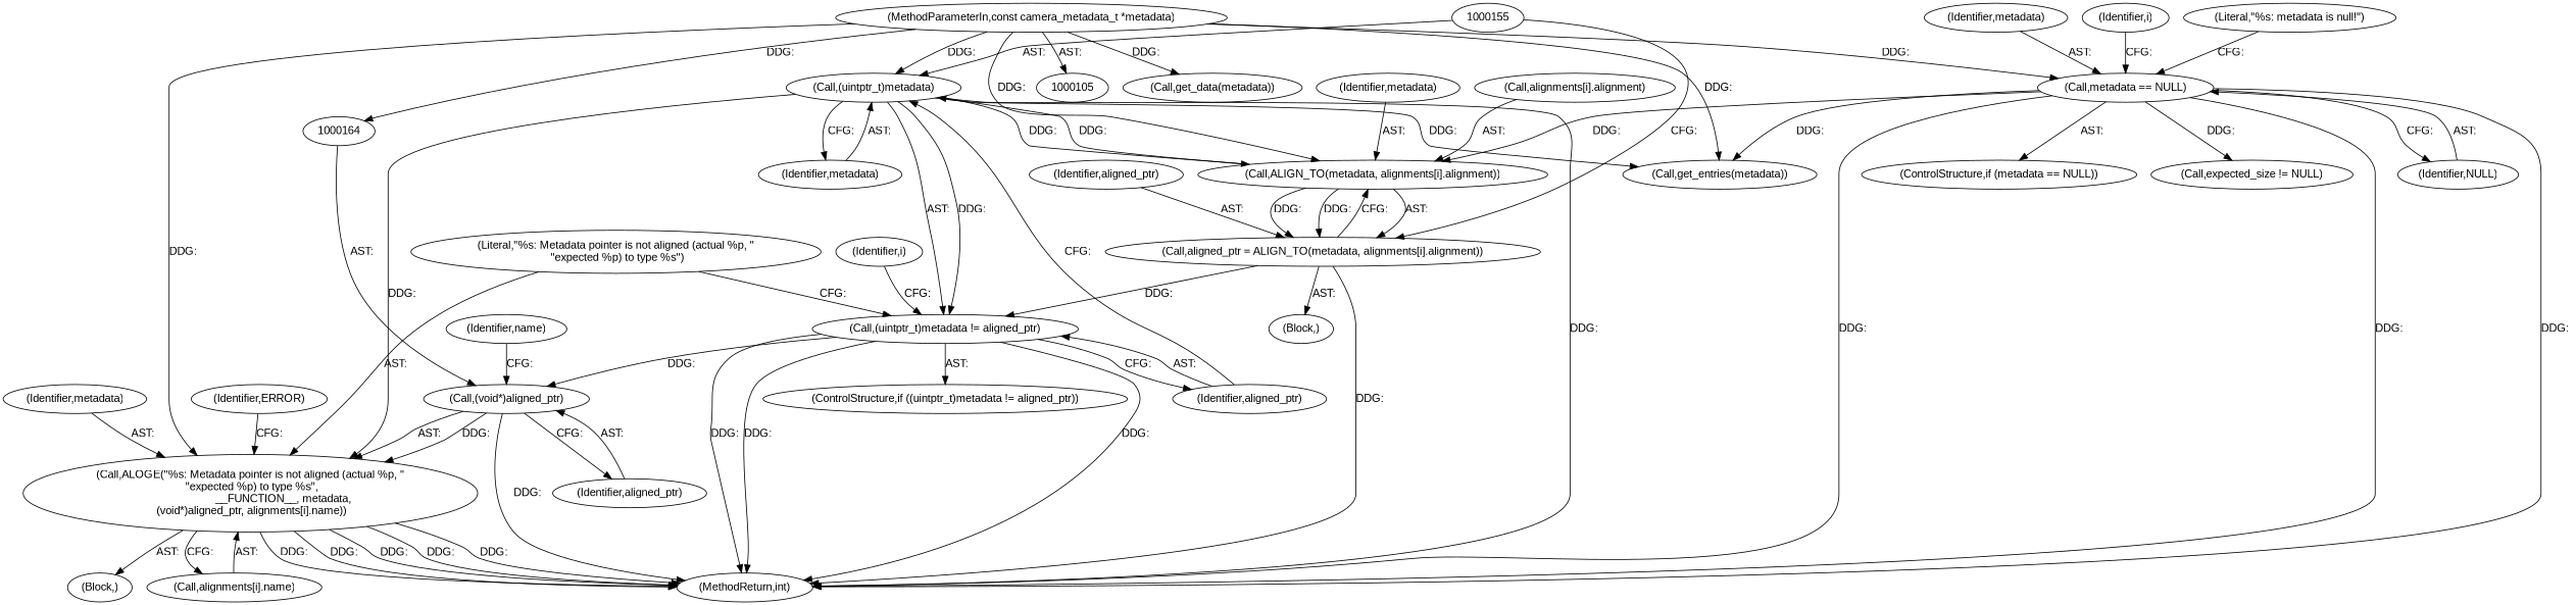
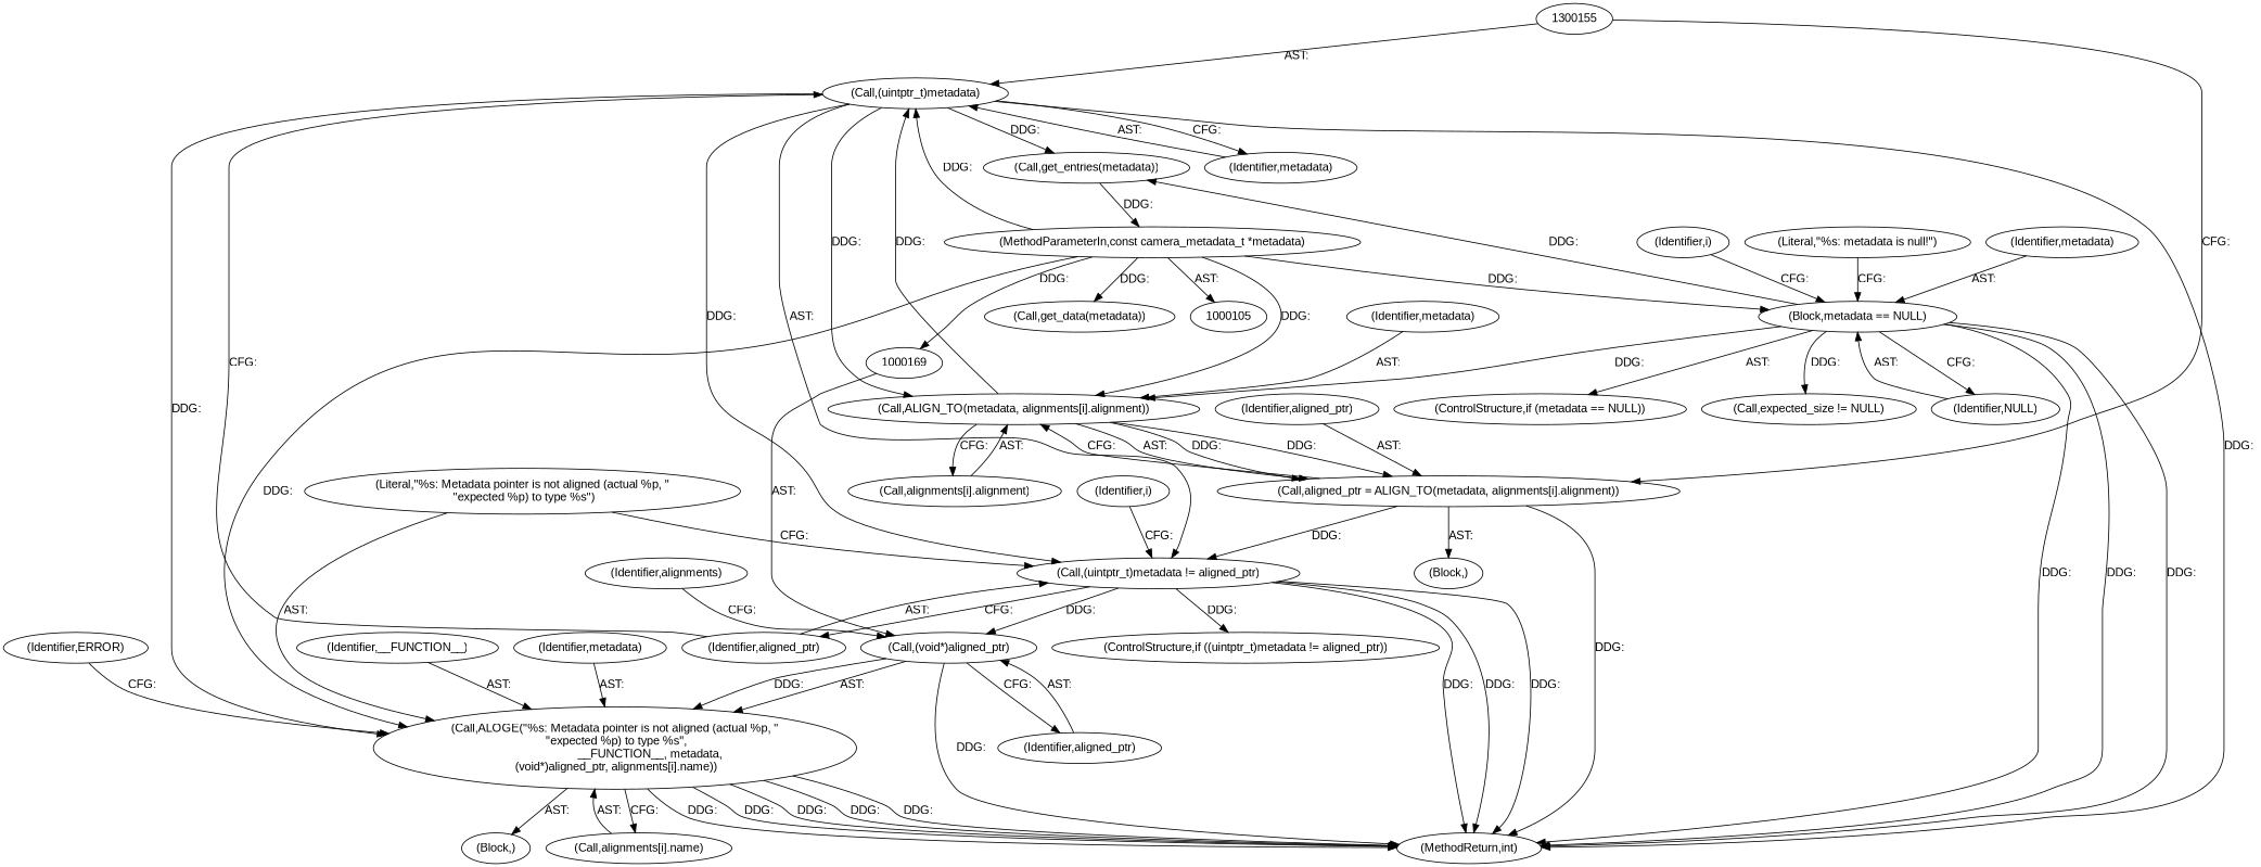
  digraph {
    fontname="Liberation Sans"
    node [fontname="Liberation Sans"]
    edge [fontname="Liberation Sans"]
    n1 [label="(Call,ALOGE(\"%s: Metadata pointer is not aligned (actual %p, \"\n \"expected %p) to type %s\",\n                      __FUNCTION__, metadata,\n (void*)aligned_ptr, alignments[i].name))"]
    n2 [label="(MethodReturn,int)"]
    n3 [label="(Block,)"]
    n4 [label="(Call,alignments[i].name)"]
    n5 [label="(Call,(uintptr_t)metadata)"]
    n6 [label="(Call,ALIGN_TO(metadata, alignments[i].alignment))"]
    n7 [label="(Call,(uintptr_t)metadata != aligned_ptr)"]
    n8 [label="(Call,get_entries(metadata))"]
    n9 [label="(Identifier,metadata)"]
    n10 [label="(Call,aligned_ptr = ALIGN_TO(metadata, alignments[i].alignment))"]
    n11 [label="(Call,alignments[i].alignment)"]
    n12 [label="(Call,(void*)aligned_ptr)"]
    n13 [label="(Identifier,aligned_ptr)"]
    n14 [label="(ControlStructure,if ((uintptr_t)metadata != aligned_ptr))"]
    n15 [label="(Block,)"]
-   n16 [label="(Call,metadata == NULL)"]
+   n16 [label="(Block,metadata == NULL)"]
    n17 [label="(ControlStructure,if (metadata == NULL))"]
    n18 [label="(Call,expected_size != NULL)"]
    n19 [label="(Identifier,NULL)"]
    n20 [label="(MethodParameterIn,const camera_metadata_t *metadata)"]
    n21 [label="(Call,get_data(metadata))"]
    1000105
-   1000164
+   1000164 [label=1000169]
    n24 [label="(Identifier,aligned_ptr)"]
    n25 [label="(Identifier,metadata)"]
+   n26 [label="(Identifier,__FUNCTION__)"]
    n27 [label="(Identifier,metadata)"]
    n28 [label="(Identifier,ERROR)"]
    n29 [label="(Literal,\"%s: Metadata pointer is not aligned (actual %p, \"\n \"expected %p) to type %s\")"]
    n30 [label="(Identifier,aligned_ptr)"]
    n31 [label="(Identifier,metadata)"]
    n32 [label="(Identifier,i)"]
    n33 [label="(Literal,\"%s: metadata is null!\")"]
-   n34 [label="(Identifier,name)"]
+   n34 [label="(Identifier,alignments)"]
    n35 [label="(Identifier,i)"]
-   1000155
+   1000155 [label=1300155]
    n1 -> n2 [label="DDG: "]
    n1 -> n2 [label="DDG: "]
    n1 -> n2 [label="DDG: "]
    n1 -> n2 [label="DDG: "]
    n1 -> n2 [label="DDG: "]
    n1 -> n3 [label="AST: "]
    n1 -> n4 [label="CFG: "]
    n4 -> n1 [label="AST: "]
    n5 -> n1 [label="DDG: "]
    n5 -> n2 [label="DDG: "]
    n5 -> n6 [label="DDG: "]
    n5 -> n7 [label="AST: "]
    n5 -> n7 [label="DDG: "]
    n5 -> n8 [label="DDG: "]
    n5 -> n9 [label="CFG: "]
    n6 -> n5 [label="DDG: "]
    n6 -> n10 [label="AST: "]
    n6 -> n10 [label="DDG: "]
    n6 -> n10 [label="DDG: "]
+   n6 -> n11 [label="CFG: "]
    n7 -> n2 [label="DDG: "]
    n7 -> n2 [label="DDG: "]
    n7 -> n2 [label="DDG: "]
    n7 -> n12 [label="DDG: "]
    n7 -> n13 [label="CFG: "]
-   n7 -> n14 [label="AST: "]
+   n7 -> n14 [label="DDG: "]
    n9 -> n5 [label="AST: "]
    n10 -> n2 [label="DDG: "]
    n10 -> n6 [label="CFG: "]
    n10 -> n7 [label="DDG: "]
    n10 -> n15 [label="AST: "]
    n11 -> n6 [label="AST: "]
    n12 -> n1 [label="AST: "]
    n12 -> n1 [label="DDG: "]
    n12 -> n2 [label="DDG: "]
    n12 -> n24 [label="CFG: "]
    n13 -> n5 [label="CFG: "]
    n13 -> n7 [label="AST: "]
    n16 -> n2 [label="DDG: "]
    n16 -> n2 [label="DDG: "]
    n16 -> n2 [label="DDG: "]
    n16 -> n6 [label="DDG: "]
    n16 -> n8 [label="DDG: "]
    n16 -> n17 [label="AST: "]
    n16 -> n18 [label="DDG: "]
    n16 -> n19 [label="CFG: "]
    n19 -> n16 [label="AST: "]
    n20 -> n1 [label="DDG: "]
    n20 -> n5 [label="DDG: "]
    n20 -> n6 [label="DDG: "]
-   n20 -> n8 [label="DDG: "]
+   n8 -> n20 [label="DDG: "]
    n20 -> n16 [label="DDG: "]
    n20 -> n21 [label="DDG: "]
    n20 -> 1000105 [label="AST: "]
    n20 -> 1000164 [label="DDG: "]
    1000164 -> n12 [label="AST: "]
    n24 -> n12 [label="AST: "]
    n25 -> n16 [label="AST: "]
+   n26 -> n1 [label="AST: "]
    n27 -> n1 [label="AST: "]
    n28 -> n1 [label="CFG: "]
    n29 -> n1 [label="AST: "]
    n29 -> n7 [label="CFG: "]
    n30 -> n10 [label="AST: "]
    n31 -> n6 [label="AST: "]
    n32 -> n16 [label="CFG: "]
    n33 -> n16 [label="CFG: "]
    n34 -> n12 [label="CFG: "]
    n35 -> n7 [label="CFG: "]
    1000155 -> n5 [label="AST: "]
    1000155 -> n10 [label="CFG: "]
  }
